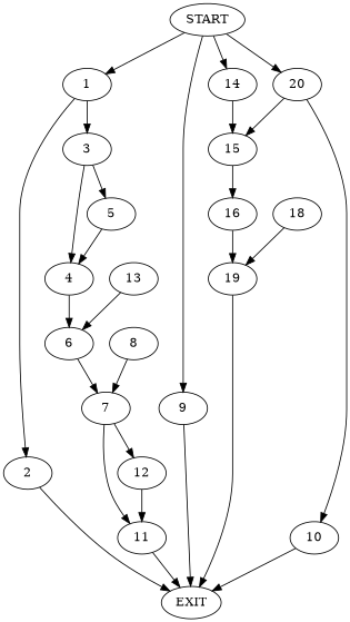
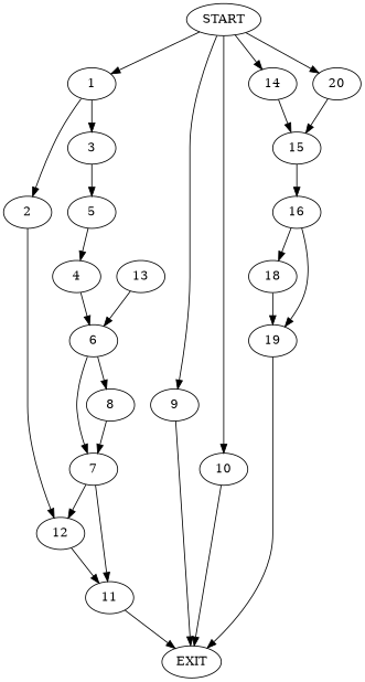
  digraph {
    n1 [label=START]
    1
    9
    10
    14
    20
    2
    3
    n9 [label=EXIT]
    13
    6
    15
    4
    5
    7
    8
    11
    12
    16
    18
    19
    n1 -> 1
    n1 -> 9
-   20 -> 10
+   n1 -> 10
    n1 -> 14
    n1 -> 20
    1 -> 2
    1 -> 3
    9 -> n9
    10 -> n9
    14 -> 15
    20 -> 15
-   2 -> n9
-   3 -> 4
+   2 -> 12
    3 -> 5
    13 -> 6
    6 -> 7
+   6 -> 8
    15 -> 16
    4 -> 6
    5 -> 4
    7 -> 11
    7 -> 12
    8 -> 7
    11 -> n9
    12 -> 11
+   16 -> 18
    16 -> 19
    18 -> 19
    19 -> n9
  }
